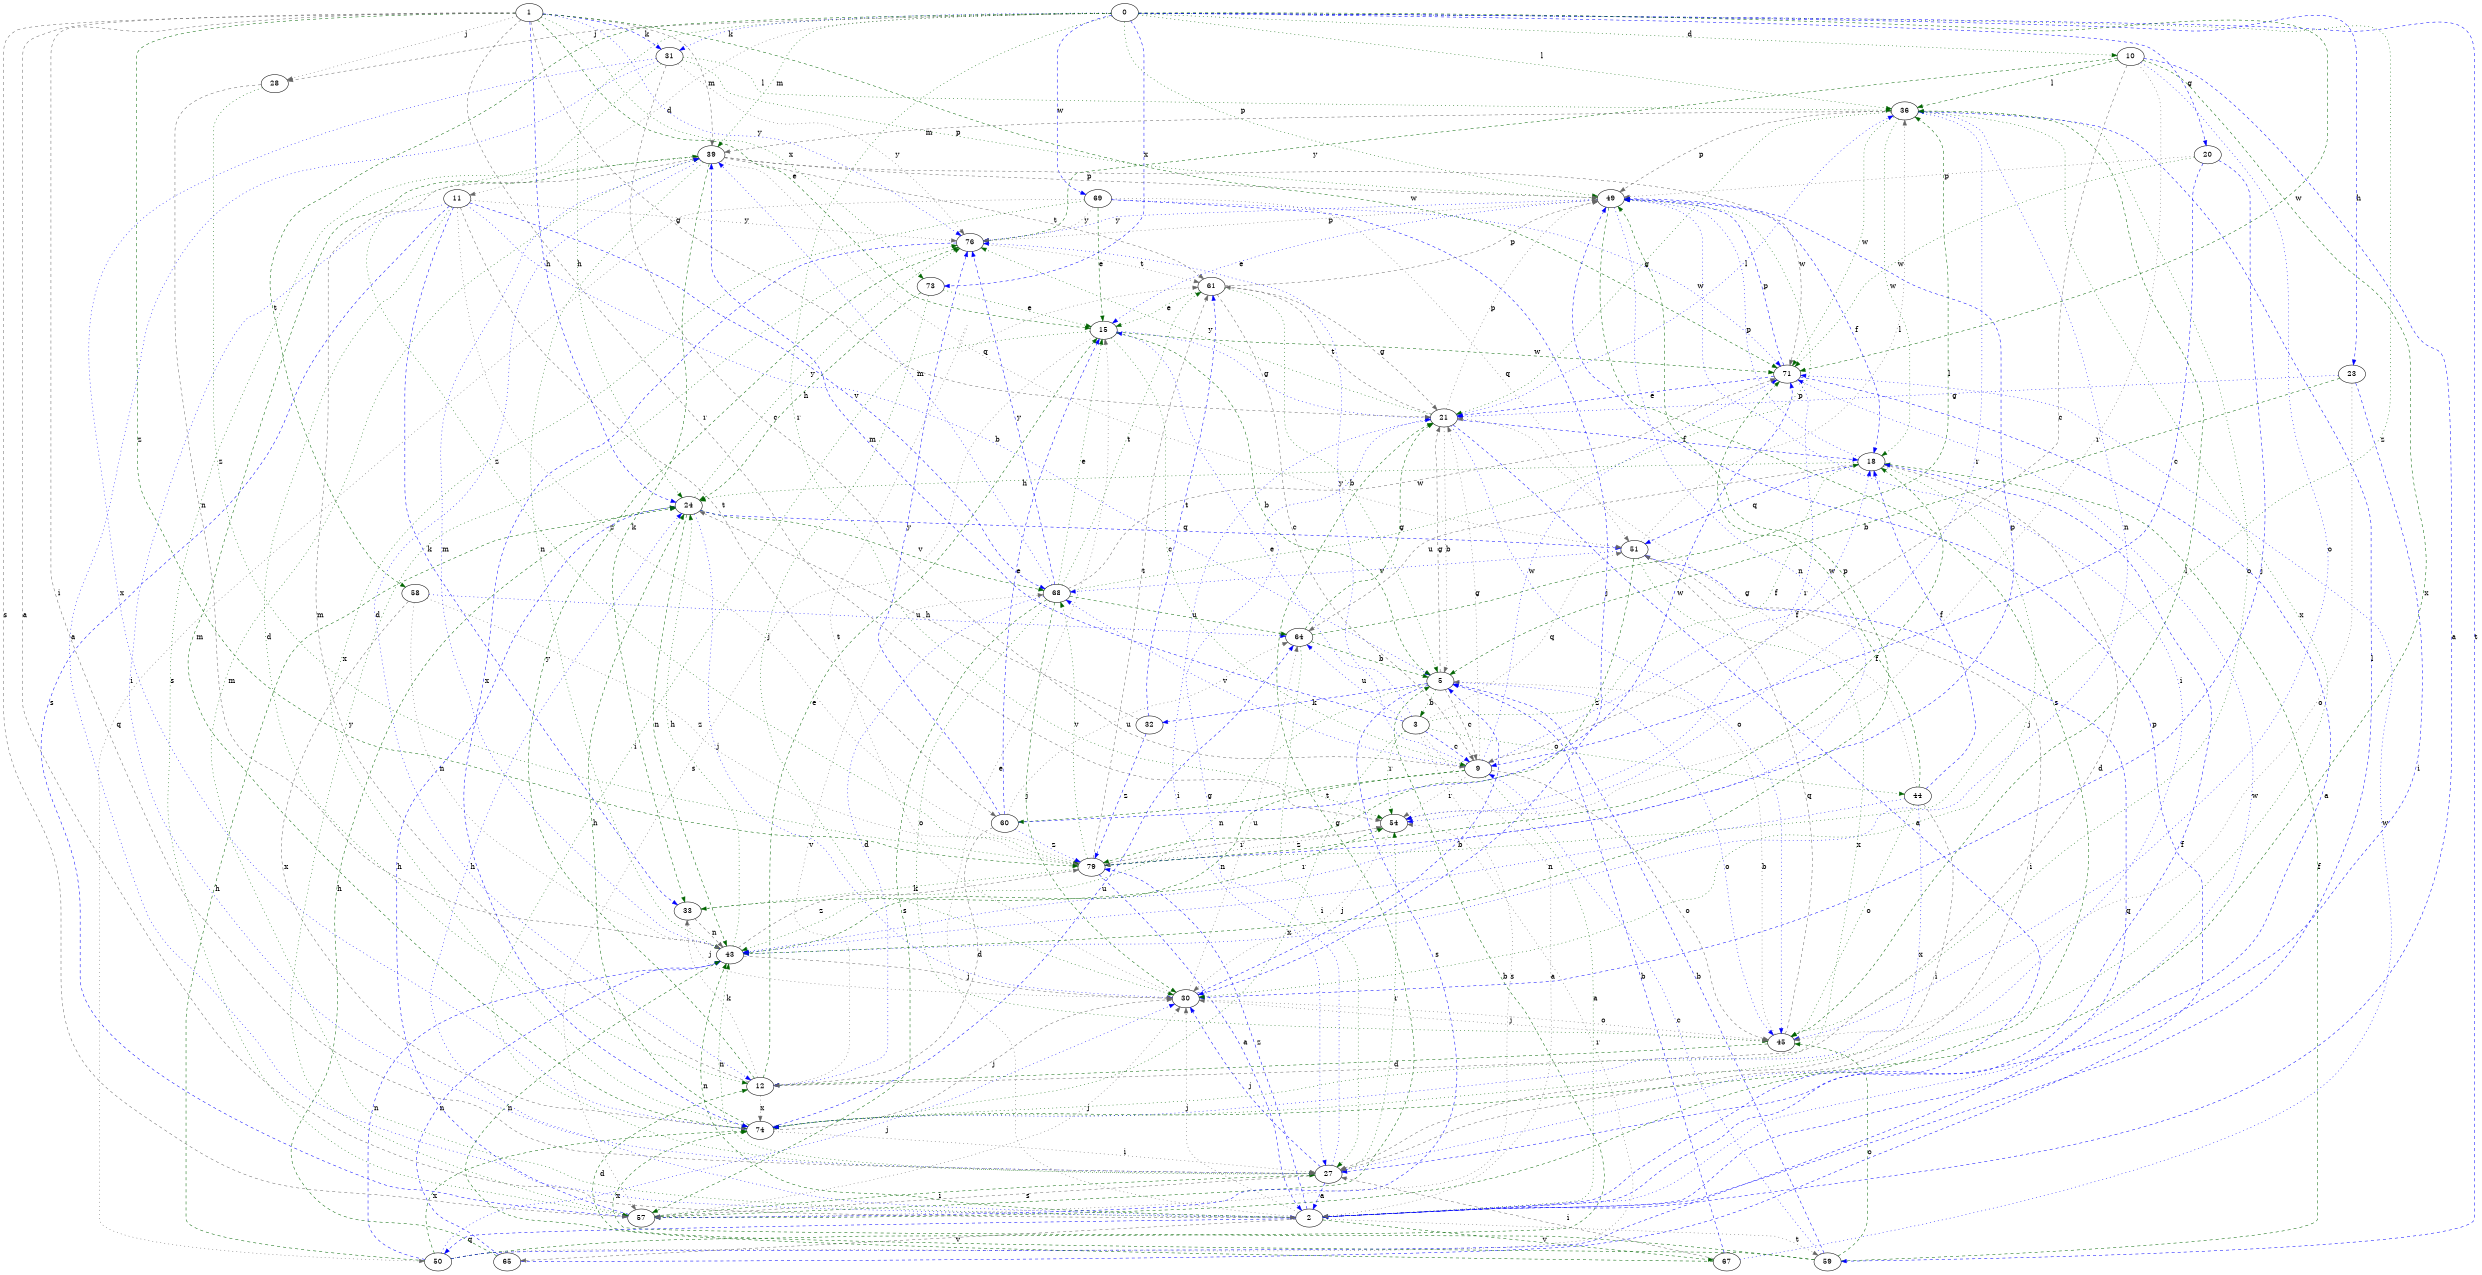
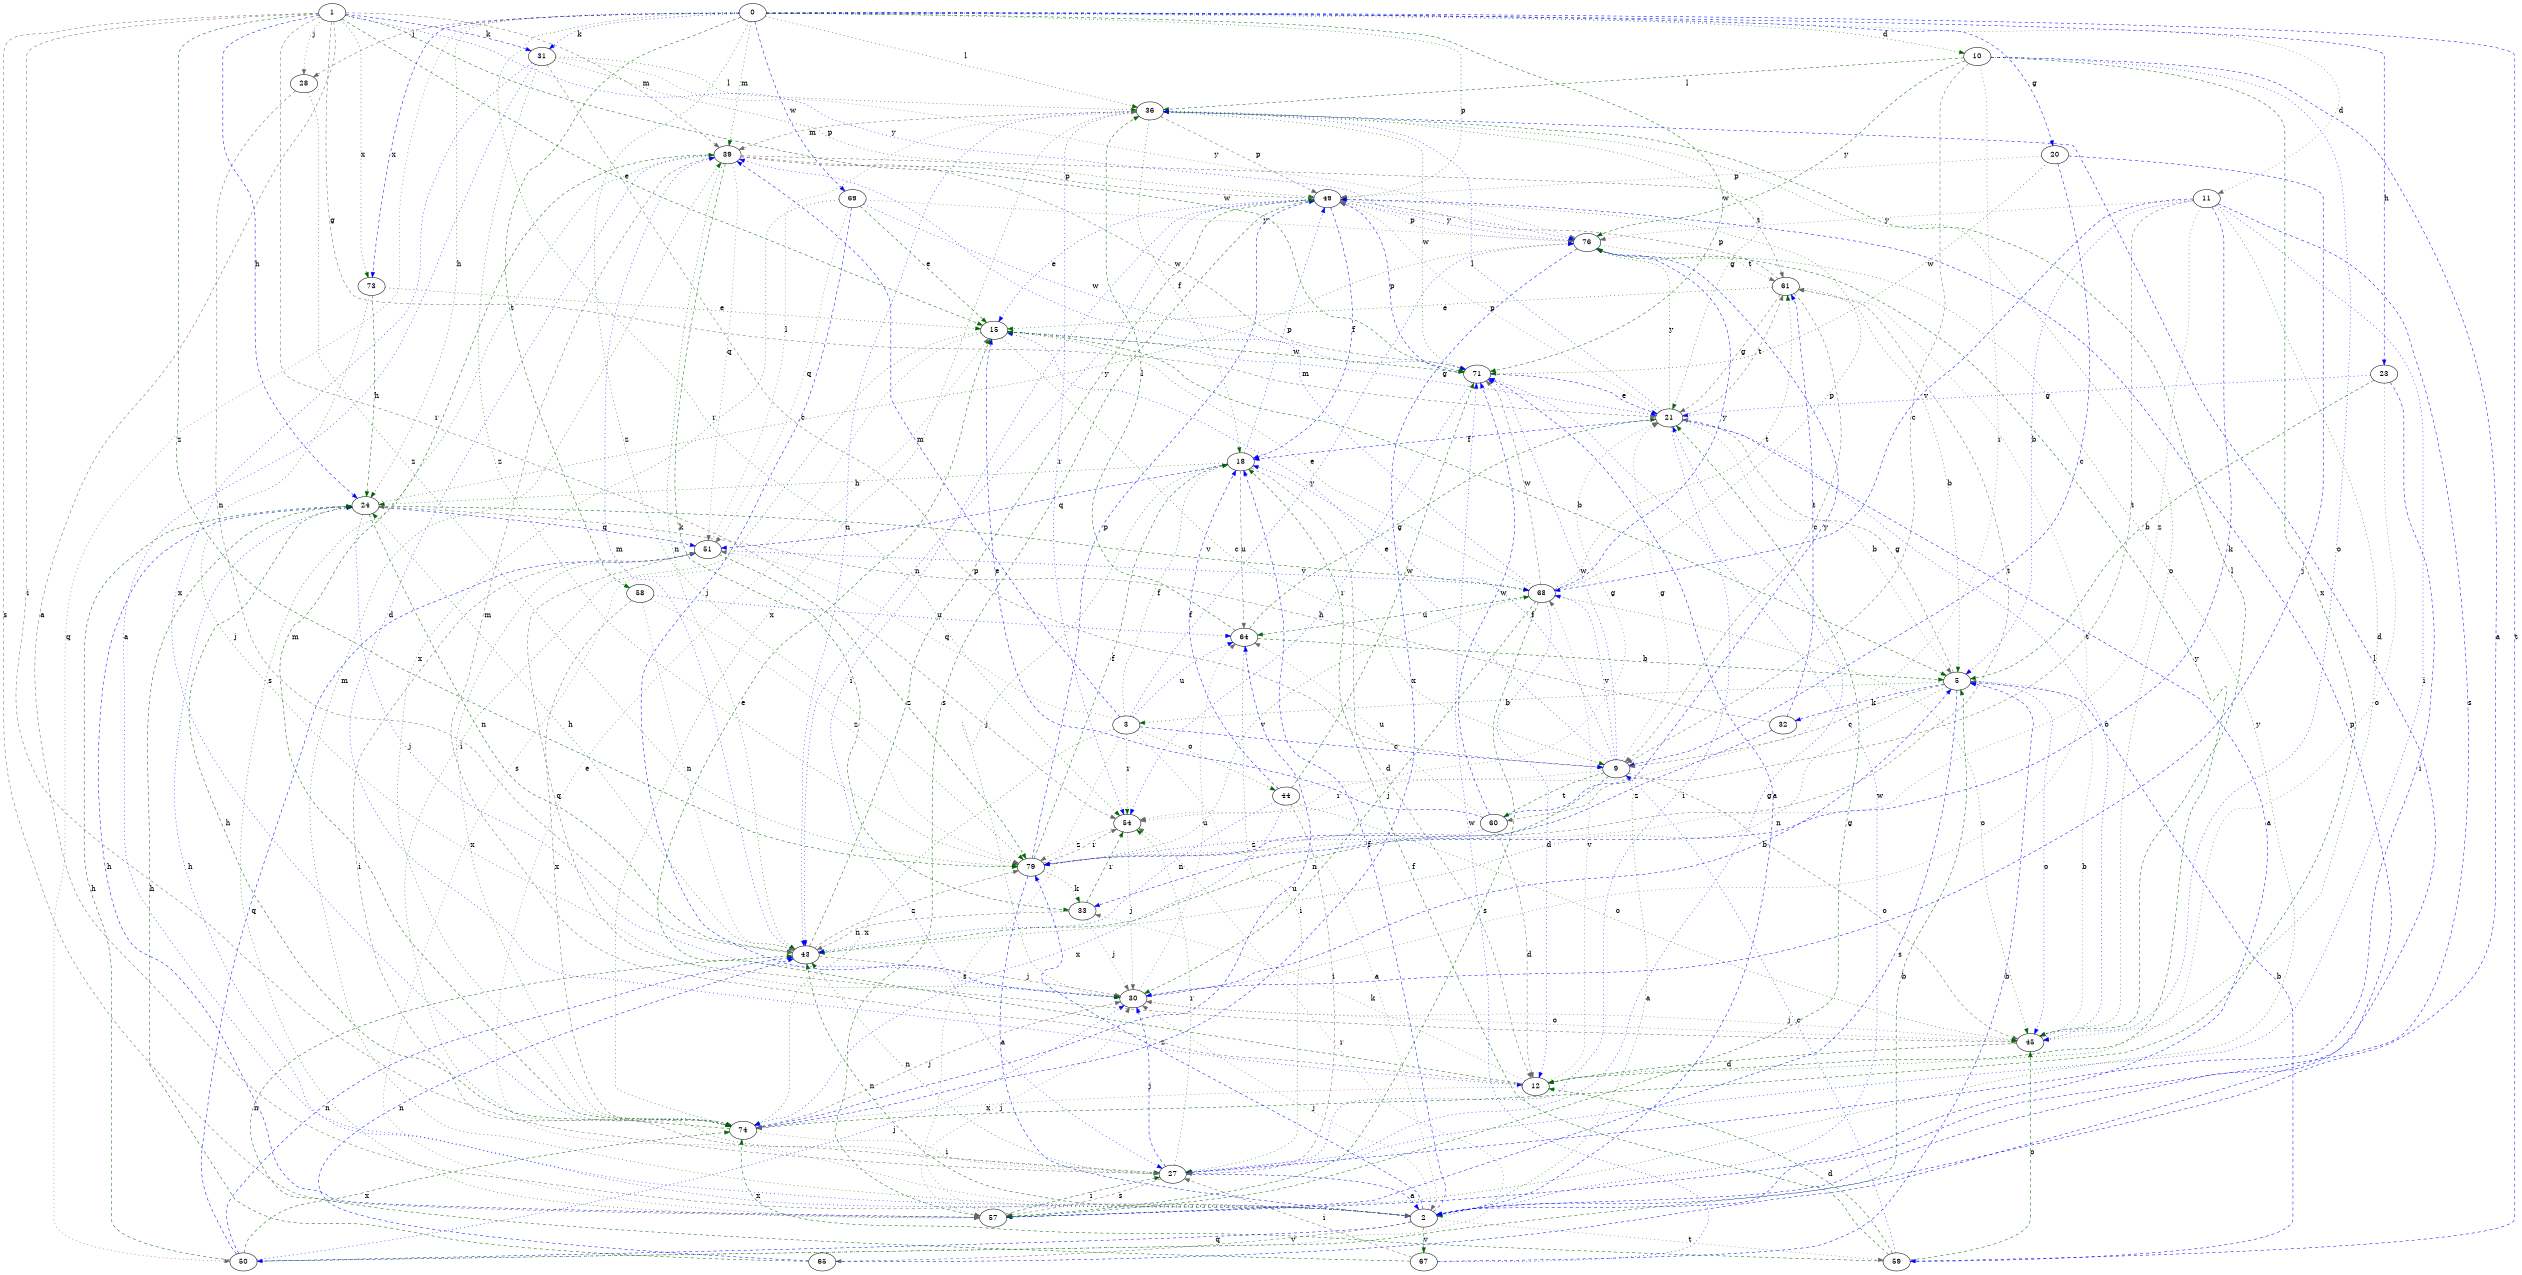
  strict digraph {
    edge [color=darkgreen style=dashed]
    0
    10
    11
    20
    23
    24
    28
    31
    36
    39
    49
    50
    54
    58
    59
    69
    71
    73
    79
    2
    76
    9
    74
    45
    27
    57
    5
    60
    68
    12
    33
    30
    21
    43
    51
    18
    61
    15
    64
    1
    65
    67
    3
    44
    32
    0 -> 10 [label=d style=dotted]
    0 -> 11 [color=gray40 label=d style=dotted]
    0 -> 20 [color=blue label=g]
    0 -> 23 [color=blue label=h]
    0 -> 24 [label=h style=dotted]
    0 -> 28 [color=gray40 label=j]
    0 -> 31 [color=blue label=k style=dotted]
    0 -> 36 [label=l style=dotted]
    0 -> 39 [label=m style=dotted]
    0 -> 49 [label=p style=dotted]
-   69 -> 50 [color=gray40 label=q style=dotted]
+   0 -> 50 [color=gray40 label=q style=dotted]
    0 -> 54 [label=r style=dotted]
    0 -> 58 [label=t]
    0 -> 59 [color=blue label=t]
    0 -> 69 [color=blue label=w]
    0 -> 71 [label=w]
    0 -> 73 [color=blue label=x]
    0 -> 79 [label=z style=dotted]
    10 -> 36 [label=l]
    10 -> 54 [color=gray40 label=r style=dotted]
    10 -> 2 [color=blue label=a]
    10 -> 76 [label=y]
    10 -> 9 [color=gray40 label=c]
    10 -> 74 [label=x]
    10 -> 45 [color=blue label=o style=dotted]
    11 -> 79 [color=gray40 label=z style=dotted]
    11 -> 76 [color=gray40 label=y style=dotted]
    11 -> 27 [color=blue label=i style=dotted]
    11 -> 57 [color=blue label=s]
    11 -> 5 [color=blue label=b style=dotted]
    11 -> 60 [color=gray40 label=t]
    11 -> 68 [color=blue label=v]
    11 -> 12 [label=d style=dotted]
    11 -> 33 [color=blue label=k]
    20 -> 49 [color=gray40 label=p style=dotted]
    20 -> 71 [label=w style=dotted]
    20 -> 9 [color=blue label=c]
    20 -> 30 [color=blue label=j]
    23 -> 45 [color=gray40 label=o style=dotted]
    23 -> 27 [color=blue label=i]
    23 -> 5 [label=b]
    23 -> 21 [color=blue label=g style=dotted]
    24 -> 76 [label=y style=dotted]
    24 -> 68 [label=v]
    24 -> 30 [color=blue label=j style=dotted]
    24 -> 43 [label=n]
    24 -> 51 [color=blue label=q]
    28 -> 79 [label=z style=dotted]
    28 -> 43 [color=gray40 label=n]
    31 -> 36 [label=l style=dotted]
    31 -> 49 [label=p style=dotted]
    31 -> 79 [label=z style=dotted]
    31 -> 2 [color=blue label=a style=dotted]
    31 -> 76 [color=gray40 label=y style=dotted]
    31 -> 9 [color=gray40 label=c]
    31 -> 74 [color=blue label=x style=dotted]
    36 -> 39 [color=gray40 label=m]
    36 -> 49 [color=gray40 label=p]
    36 -> 54 [color=blue label=r style=dotted]
    36 -> 71 [label=w style=dotted]
    36 -> 74 [label=x style=dotted]
    36 -> 45 [label=o style=dotted]
    36 -> 21 [label=g style=dotted]
    36 -> 43 [color=blue label=n style=dotted]
-   36 -> 18 [label=w style=dotted]
+   36 -> 18 [label=f style=dotted]
    39 -> 49 [color=gray40 label=p]
    39 -> 71 [color=gray40 label=w]
    39 -> 57 [label=s style=dotted]
    39 -> 12 [color=blue label=d style=dotted]
    39 -> 33 [label=k]
    39 -> 43 [label=n style=dotted]
    39 -> 51 [color=gray40 label=q style=dotted]
    39 -> 61 [color=gray40 label=t]
    49 -> 76 [color=blue label=y style=dotted]
    49 -> 27 [color=blue label=i style=dotted]
    49 -> 57 [label=s]
    49 -> 43 [color=blue label=n style=dotted]
    49 -> 18 [color=blue label=f]
    49 -> 15 [color=blue label=e style=dotted]
    50 -> 24 [label=h]
    50 -> 54 [color=gray40 label=r style=dotted]
    50 -> 74 [label=x]
    50 -> 5 [label=b]
    50 -> 30 [color=blue label=j style=dotted]
    50 -> 43 [color=blue label=n]
    50 -> 51 [color=blue label=q]
    54 -> 79 [color=gray40 label=z style=dotted]
    54 -> 30 [color=gray40 label=j style=dotted]
    58 -> 79 [color=gray40 label=z style=dotted]
    58 -> 74 [color=gray40 label=x]
    58 -> 43 [color=gray40 label=n style=dotted]
    58 -> 64 [color=blue label=u style=dotted]
    59 -> 9 [color=blue label=c style=dotted]
    59 -> 74 [label=x]
    59 -> 45 [label=o]
    59 -> 5 [color=blue label=b]
    59 -> 12 [label=d]
    59 -> 18 [label=f]
    69 -> 71 [color=blue label=w style=dotted]
    69 -> 76 [color=gray40 label=y style=dotted]
    69 -> 74 [label=x style=dotted]
    69 -> 30 [color=blue label=j]
    69 -> 51 [color=gray40 label=q style=dotted]
    69 -> 15 [label=e]
    71 -> 49 [color=blue label=p]
    71 -> 54 [color=blue label=r style=dotted]
    71 -> 2 [color=blue label=a]
    71 -> 21 [color=blue label=e]
    73 -> 24 [label=h]
    73 -> 30 [label=j style=dotted]
    73 -> 15 [label=e style=dotted]
    79 -> 49 [color=blue label=p]
    79 -> 54 [color=gray40 label=r]
    79 -> 2 [color=blue label=a]
    79 -> 68 [label=v style=dotted]
    79 -> 33 [label=k style=dotted]
    79 -> 18 [label=f]
    79 -> 61 [color=gray40 label=t]
    2 -> 24 [color=blue label=h style=dotted]
    2 -> 36 [color=blue label=l]
    2 -> 39 [label=m style=dotted]
    2 -> 50 [color=blue label=q]
    2 -> 59 [color=gray40 label=t style=dotted]
    2 -> 71 [color=blue label=w style=dotted]
    2 -> 79 [color=blue label=z]
    2 -> 30 [color=gray40 label=j style=dotted]
    2 -> 43 [label=n]
    2 -> 18 [color=blue label=f]
    2 -> 15 [color=gray40 label=e style=dotted]
    2 -> 65 [color=gray40 label=v]
    2 -> 67 [label=v]
    76 -> 49 [color=gray40 label=p style=dotted]
    76 -> 74 [color=blue label=x]
    76 -> 61 [color=gray40 label=t style=dotted]
    9 -> 54 [color=gray40 label=r style=dotted]
    9 -> 71 [color=blue label=w style=dotted]
    9 -> 2 [label=a style=dotted]
    9 -> 45 [color=gray40 label=o]
    9 -> 60 [label=t]
    9 -> 68 [color=blue label=v style=dotted]
    9 -> 21 [color=gray40 label=g style=dotted]
    9 -> 43 [label=n]
    9 -> 18 [color=blue label=f style=dotted]
    9 -> 15 [color=blue label=e style=dotted]
    74 -> 24 [label=h]
    74 -> 39 [label=m]
    74 -> 27 [color=gray40 label=i style=dotted]
    74 -> 30 [color=gray40 label=j]
    74 -> 64 [color=blue label=u]
    45 -> 36 [label=l]
    45 -> 5 [color=gray40 label=b style=dotted]
    45 -> 12 [label=d]
    45 -> 30 [color=gray40 label=j style=dotted]
    45 -> 51 [color=gray40 label=q]
    27 -> 54 [label=r style=dotted]
    27 -> 2 [color=blue label=a]
    27 -> 57 [color=gray40 label=s]
    27 -> 30 [color=blue label=j]
    27 -> 21 [color=blue label=g style=dotted]
    27 -> 43 [label=n style=dotted]
    57 -> 24 [color=blue label=h]
    57 -> 76 [label=y style=dotted]
    57 -> 27 [label=i]
    57 -> 30 [color=gray40 label=j style=dotted]
    57 -> 21 [label=g]
    5 -> 9 [color=gray40 label=c]
    5 -> 45 [color=blue label=o style=dotted]
    5 -> 57 [color=blue label=s]
    5 -> 21 [color=gray40 label=g]
    5 -> 43 [label=n style=dotted]
    5 -> 3 [label=b style=dotted]
    5 -> 32 [color=blue label=k]
    60 -> 71 [color=blue label=w]
    60 -> 79 [color=blue label=z style=dotted]
    60 -> 76 [color=blue label=y]
    60 -> 12 [color=gray40 label=d]
    60 -> 15 [color=blue label=e]
    60 -> 64 [color=gray40 label=u style=dotted]
    68 -> 39 [color=blue label=m style=dotted]
    68 -> 49 [label=p style=dotted]
    68 -> 71 [color=gray40 label=w]
    68 -> 76 [color=blue label=y]
    68 -> 45 [label=o style=dotted]
    68 -> 57 [label=s]
    68 -> 12 [color=blue label=d style=dotted]
    68 -> 30 [label=j]
    68 -> 61 [label=t style=dotted]
    68 -> 15 [label=e style=dotted]
    68 -> 64 [label=u]
    12 -> 39 [color=gray40 label=m]
    12 -> 76 [label=y]
    12 -> 74 [color=gray40 label=x style=dotted]
    12 -> 68 [color=gray40 label=v style=dotted]
    12 -> 33 [color=gray40 label=k style=dotted]
    12 -> 15 [label=e]
    33 -> 54 [label=r]
    33 -> 30 [color=gray40 label=j style=dotted]
    33 -> 43 [color=gray40 label=n]
    30 -> 45 [color=gray40 label=o style=dotted]
    30 -> 5 [color=blue label=b]
    30 -> 61 [color=gray40 label=t style=dotted]
    30 -> 64 [color=gray40 label=u style=dotted]
    21 -> 36 [color=blue label=l style=dotted]
    21 -> 49 [color=gray40 label=p style=dotted]
    21 -> 2 [color=blue label=a]
    21 -> 76 [label=y style=dotted]
    21 -> 45 [color=blue label=o style=dotted]
    21 -> 27 [color=blue label=i style=dotted]
    21 -> 5 [color=gray40 label=b style=dotted]
    21 -> 18 [color=blue label=f]
    21 -> 61 [color=gray40 label=t]
    43 -> 24 [label=h style=dotted]
    43 -> 39 [color=blue label=m style=dotted]
    43 -> 49 [label=p]
    43 -> 79 [color=gray40 label=z]
    43 -> 30 [color=gray40 label=j]
    51 -> 36 [color=gray40 label=l style=dotted]
    51 -> 79 [label=z]
    51 -> 74 [label=x style=dotted]
    51 -> 27 [color=gray40 label=i]
    51 -> 68 [color=blue label=v style=dotted]
    18 -> 24 [label=h style=dotted]
    18 -> 49 [color=blue label=p style=dotted]
    18 -> 12 [color=gray40 label=d]
    18 -> 30 [label=j style=dotted]
    18 -> 51 [color=blue label=q]
    18 -> 64 [color=gray40 label=u]
    61 -> 49 [color=gray40 label=p]
    61 -> 9 [color=gray40 label=c]
    61 -> 5 [label=b style=dotted]
    61 -> 21 [color=gray40 label=g]
    61 -> 15 [label=e style=dotted]
    15 -> 71 [label=w]
    15 -> 9 [label=c style=dotted]
    15 -> 27 [label=i style=dotted]
    15 -> 57 [color=gray40 label=s style=dotted]
    15 -> 5 [label=b]
    15 -> 21 [color=blue label=g style=dotted]
    64 -> 36 [label=l]
    64 -> 27 [label=i style=dotted]
    64 -> 5 [label=b]
    64 -> 21 [label=g]
    1 -> 24 [color=blue label=h]
    1 -> 28 [color=gray40 label=j style=dotted]
    1 -> 31 [color=blue label=k]
    1 -> 39 [color=gray40 label=m]
    1 -> 54 [color=gray40 label=r]
    1 -> 71 [label=w]
    1 -> 73 [label=x style=dotted]
    1 -> 79 [label=z]
    1 -> 2 [color=gray40 label=a]
    1 -> 76 [color=blue label=y style=dotted]
    1 -> 27 [color=gray40 label=i]
    1 -> 57 [color=gray40 label=s]
    1 -> 21 [color=gray40 label=g]
    1 -> 15 [label=e]
    65 -> 24 [label=h]
    65 -> 49 [color=blue label=p]
    65 -> 43 [color=blue label=n]
    67 -> 71 [color=blue label=w style=dotted]
    67 -> 27 [color=gray40 label=i]
    67 -> 5 [color=blue label=b]
    67 -> 43 [label=n]
    3 -> 39 [color=blue label=m]
    3 -> 54 [label=r style=dotted]
    3 -> 2 [color=gray40 label=a style=dotted]
    3 -> 76 [color=blue label=y style=dotted]
    3 -> 9 [color=blue label=c]
    3 -> 74 [label=x style=dotted]
    3 -> 57 [color=gray40 label=s style=dotted]
    3 -> 51 [color=gray40 label=q style=dotted]
    3 -> 18 [label=f style=dotted]
    3 -> 64 [color=blue label=u style=dotted]
    3 -> 44 [label=o style=dotted]
    44 -> 71 [label=w]
    44 -> 74 [color=blue label=x style=dotted]
    44 -> 45 [label=o style=dotted]
    44 -> 27 [color=gray40 label=i]
    44 -> 21 [color=gray40 label=g style=dotted]
    44 -> 43 [color=blue label=n style=dotted]
    44 -> 18 [color=blue label=f]
    32 -> 24 [color=gray40 label=h]
    32 -> 79 [color=blue label=z]
    32 -> 61 [color=blue label=t]
  }
